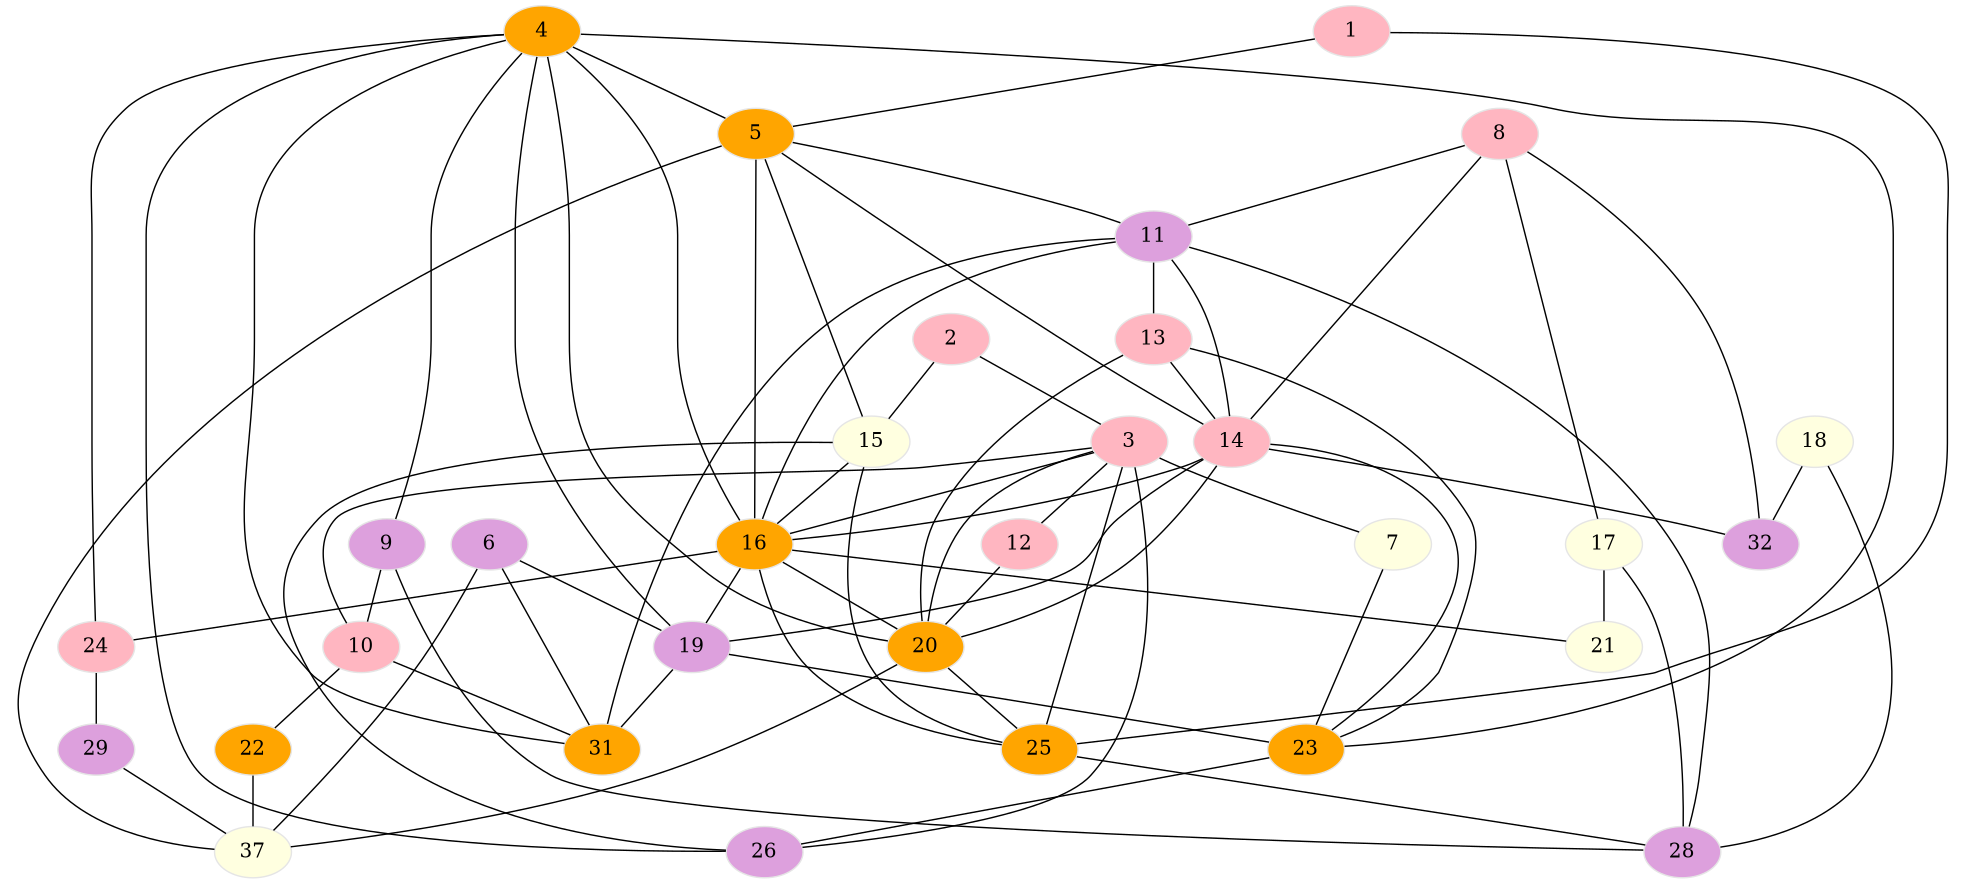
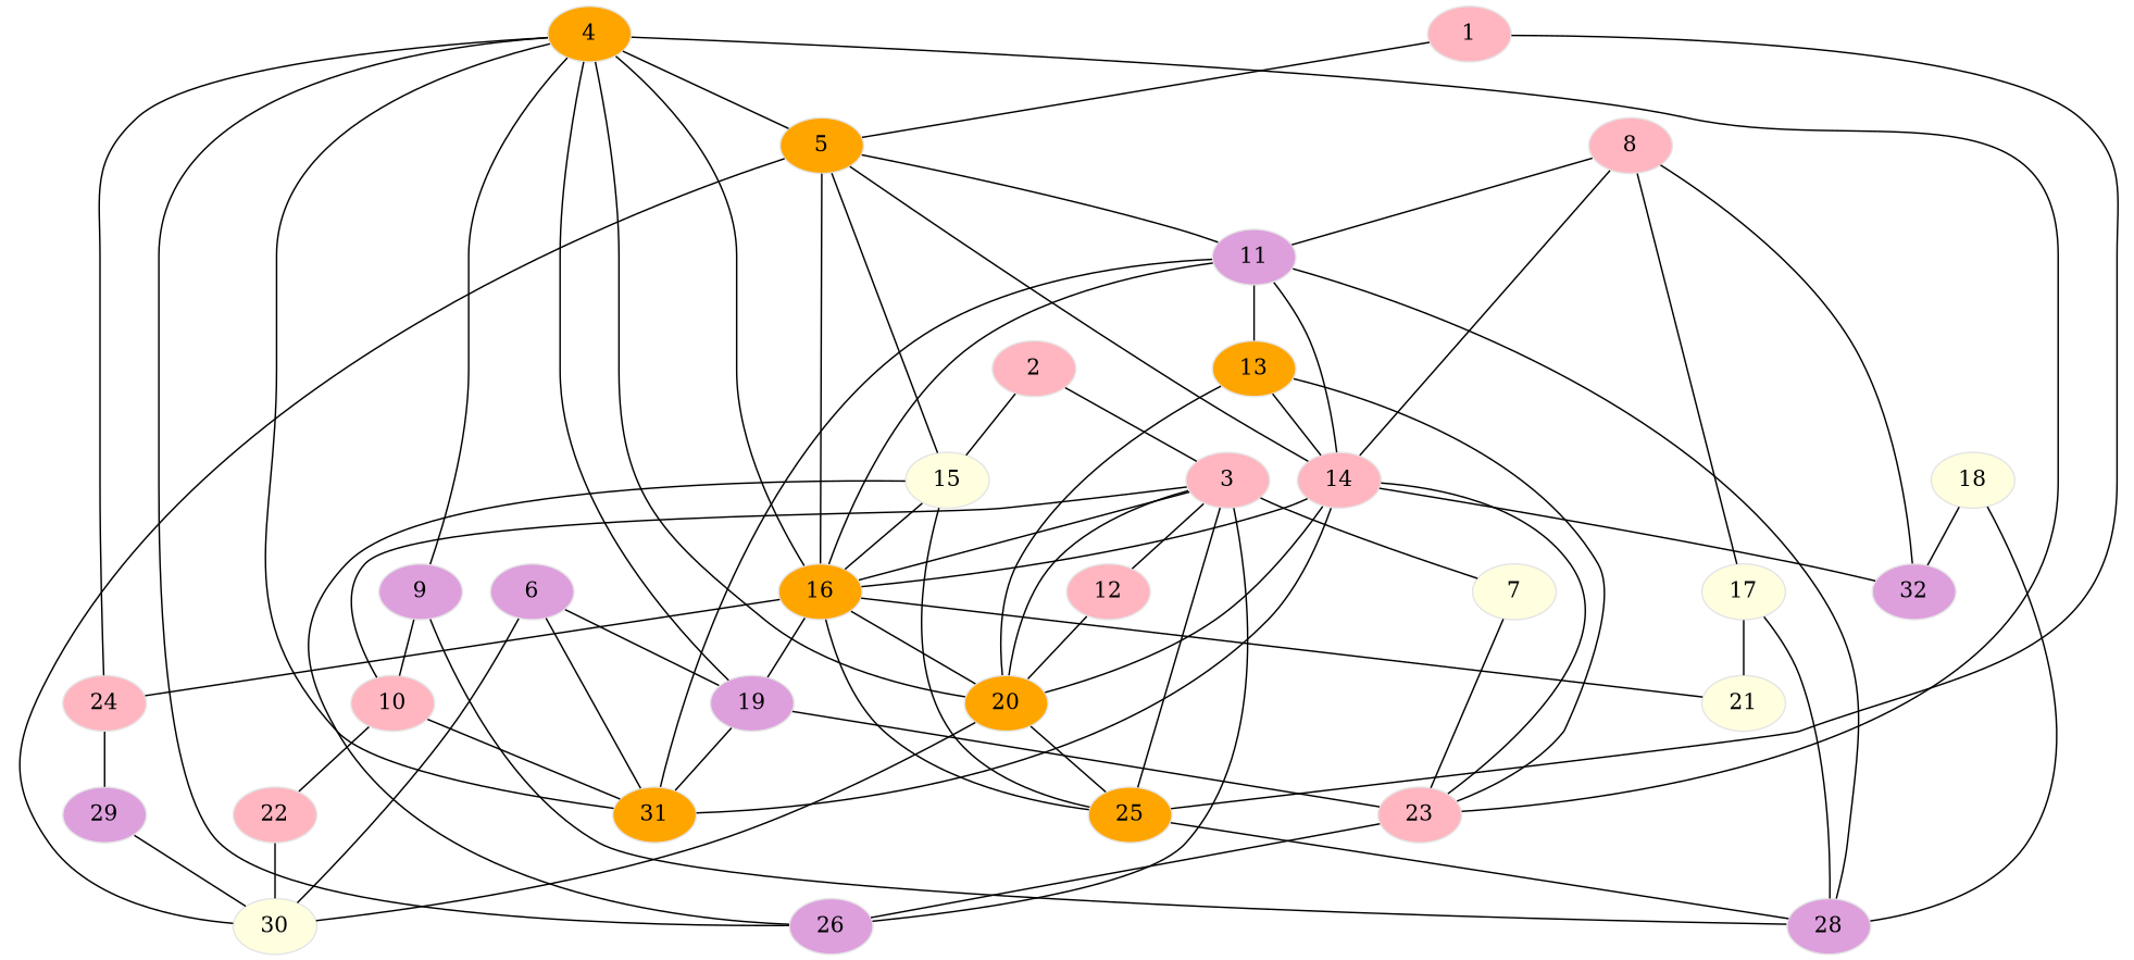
  graph {
    node [color=gray90 fillcolor=lightpink style=filled]
    edge [weight=1.0]
    5 [fillcolor=orange]
    1
    25 [fillcolor=orange]
    15 [fillcolor=lightyellow]
    16 [fillcolor=orange]
    11 [fillcolor=plum]
    14
-   30 [fillcolor=lightyellow label=37]
+   30 [fillcolor=lightyellow]
    28 [fillcolor=plum]
    2
    3
    7 [fillcolor=lightyellow]
    10
    12
    20 [fillcolor=orange]
    26 [fillcolor=plum]
-   23 [fillcolor=orange]
+   23
    31 [fillcolor=orange]
-   22 [fillcolor=orange]
+   22
    19 [fillcolor=plum]
    24
    21 [fillcolor=lightyellow]
    4 [fillcolor=orange]
    9 [fillcolor=plum]
    29 [fillcolor=plum]
-   13
+   13 [fillcolor=orange]
    32 [fillcolor=plum]
    6 [fillcolor=plum]
    8
    17 [fillcolor=lightyellow]
    18 [fillcolor=lightyellow]
    5 -- 15
    5 -- 16 [weight=3.0]
    5 -- 11
    5 -- 14
    5 -- 30
    1 -- 5
    1 -- 25
    25 -- 28
    15 -- 25
    15 -- 16
    15 -- 26
    16 -- 25
    16 -- 20 [weight=2.0]
    16 -- 19
    16 -- 24
    16 -- 21
    11 -- 16
    11 -- 14
    11 -- 28
    11 -- 31
    11 -- 13
    14 -- 16 [weight=3.0]
    14 -- 20
    14 -- 23
-   14 -- 19
+   14 -- 31
    14 -- 32
    2 -- 15
    2 -- 3
    3 -- 25
    3 -- 16 [weight=2.0]
    3 -- 7 [weight=6.0]
    3 -- 10
    3 -- 12
    3 -- 20 [weight=2.0]
    3 -- 26
    7 -- 23
    10 -- 31
    10 -- 22
    12 -- 20
    20 -- 25
    20 -- 30
    23 -- 26
    22 -- 30
    19 -- 23 [weight=3.0]
    19 -- 31 [weight=2.0]
    24 -- 29
    4 -- 5 [weight=2.0]
    4 -- 16
    4 -- 20
    4 -- 26
    4 -- 23
    4 -- 31
    4 -- 19
    4 -- 24
    4 -- 9
    9 -- 28
    9 -- 10
    29 -- 30
    13 -- 14
    13 -- 20
    13 -- 23
    6 -- 30
    6 -- 31
    6 -- 19 [weight=2.0]
    8 -- 11
    8 -- 14
    8 -- 32
    8 -- 17
    17 -- 28
    17 -- 21
    18 -- 28
    18 -- 32
  }
